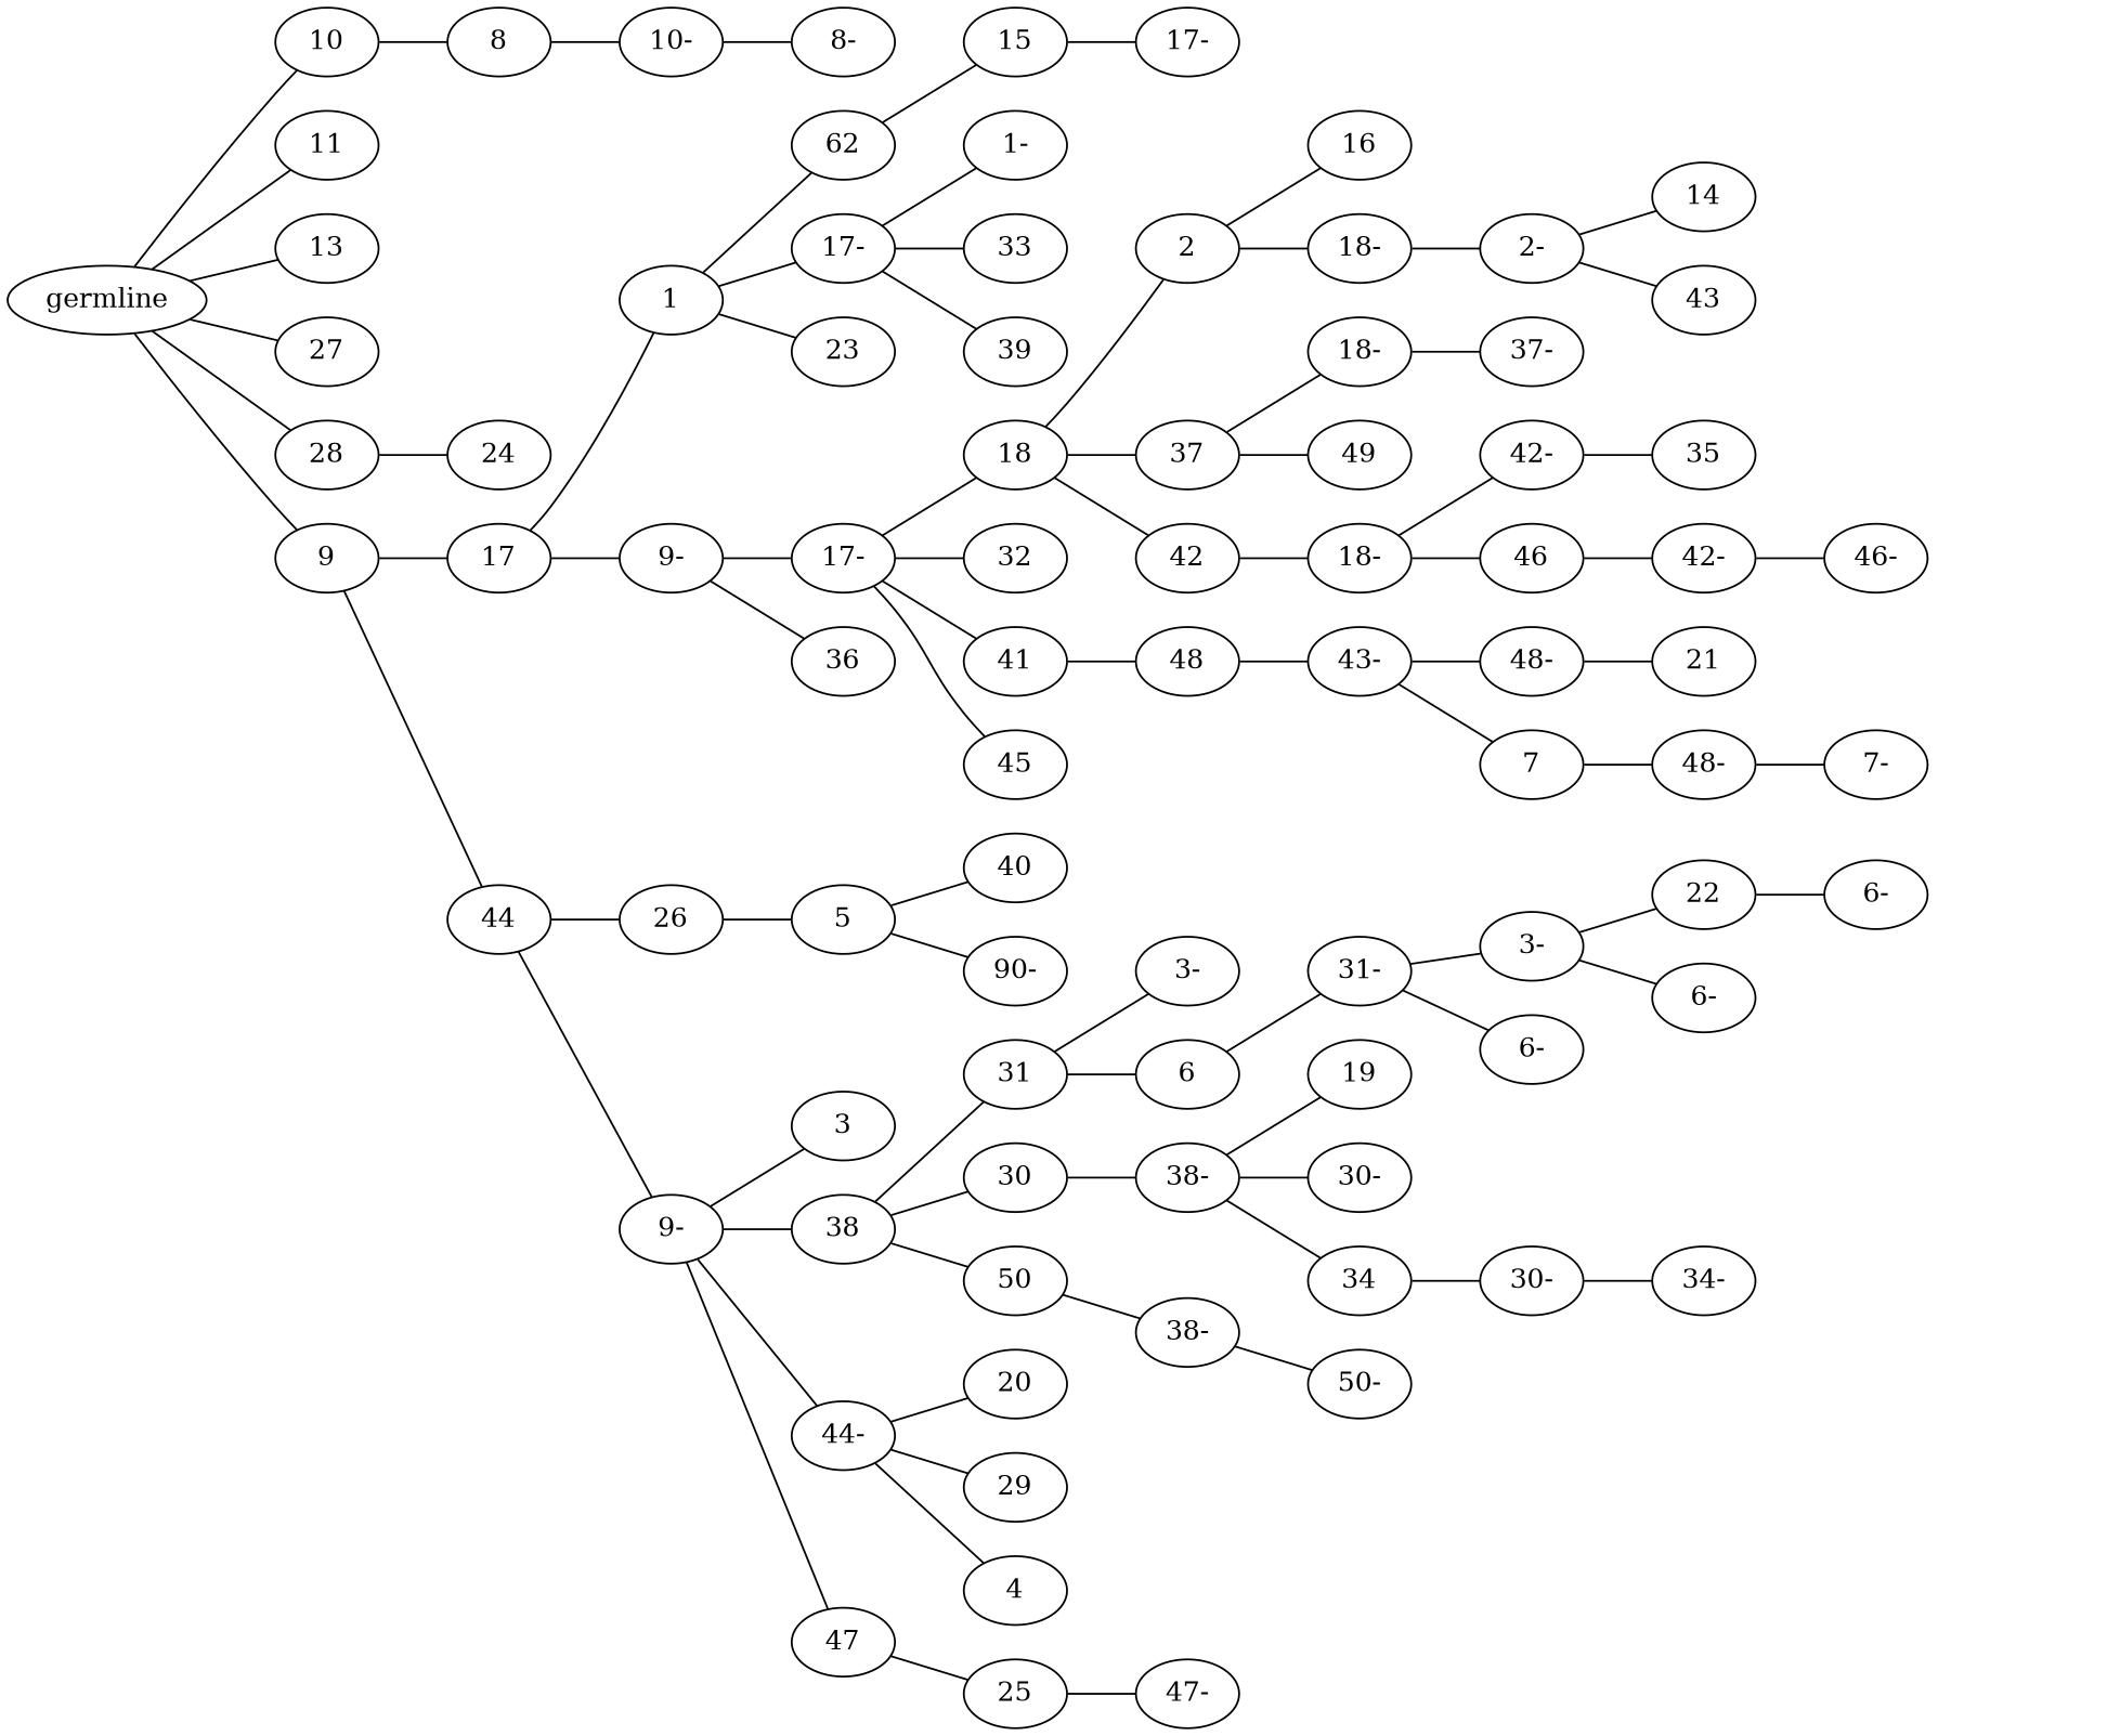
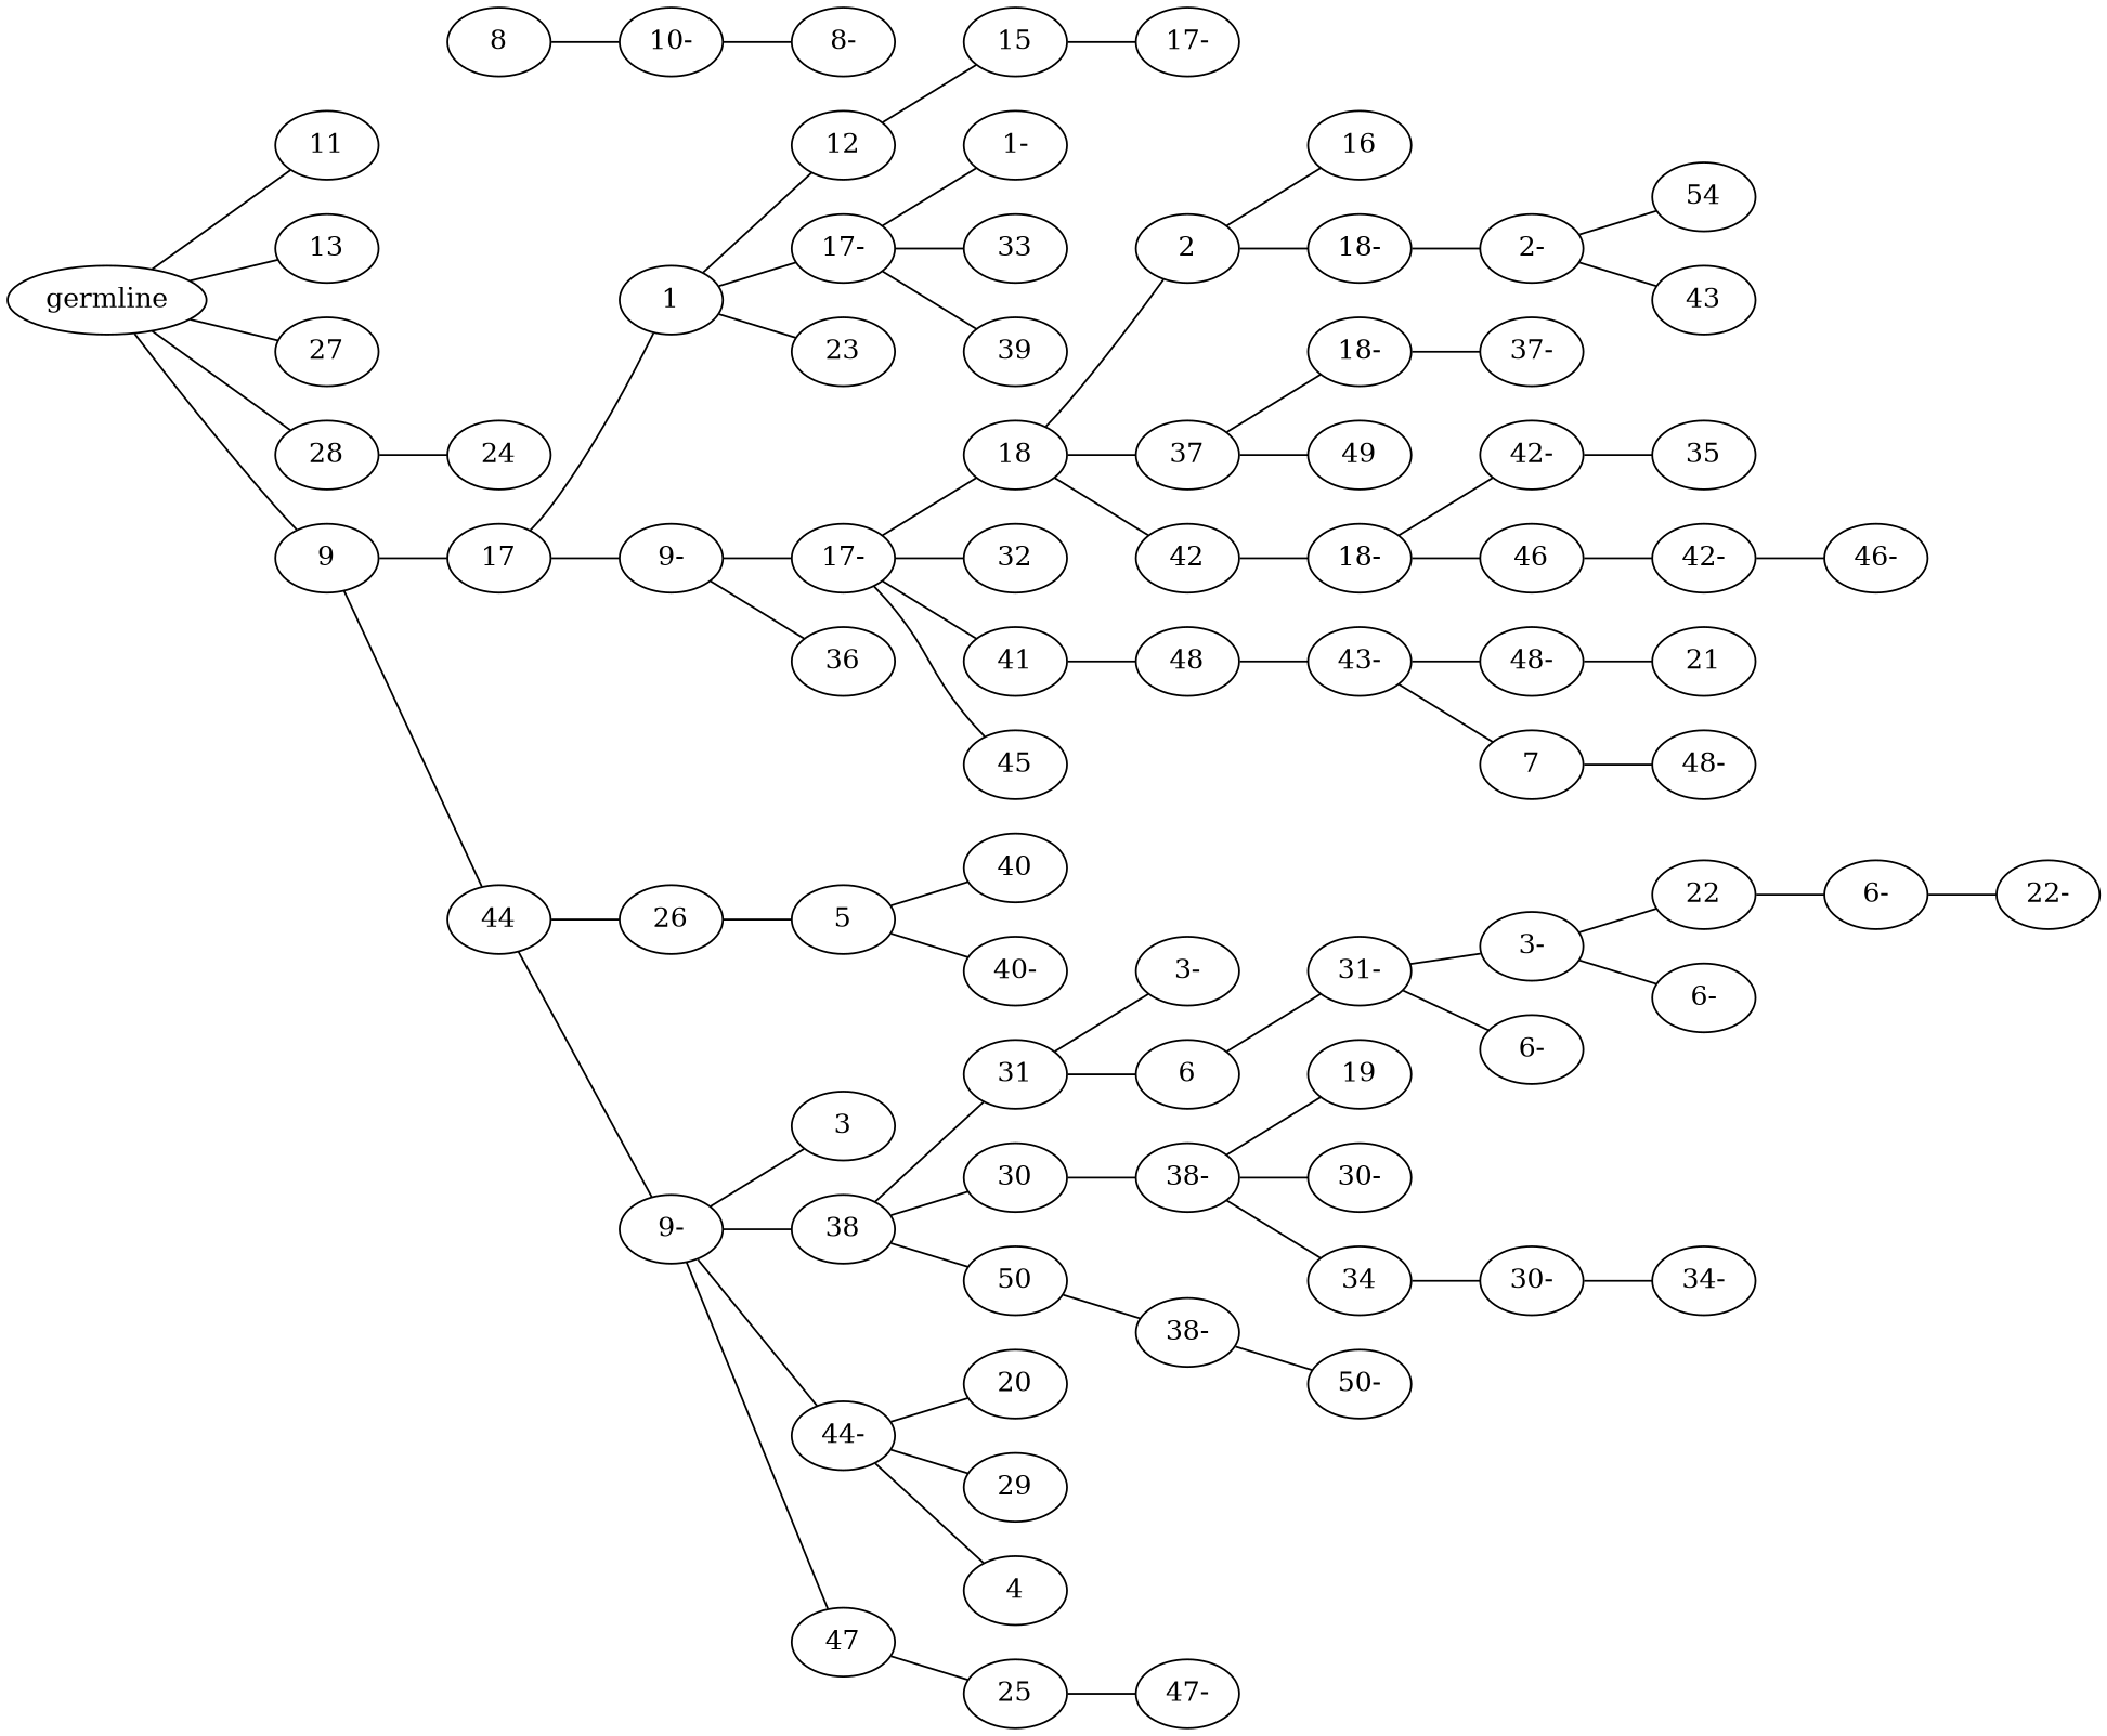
  graph {
    rankdir=LR
    n1 [label=germline]
-   n2 [label=10]
    n3 [label=11]
    n4 [label=13]
    n5 [label=27]
    n6 [label=28]
    n7 [label=9]
    n8 [label=8]
    n9 [label=24]
    n10 [label=17]
    n11 [label=44]
    n12 [label="10-"]
    n13 [label="8-"]
    n14 [label=1]
    n15 [label="9-"]
    n16 [label=26]
    n17 [label="9-"]
-   n18 [label=62]
+   n18 [label=12]
    n19 [label="17-"]
    n20 [label=23]
    n21 [label="17-"]
    n22 [label=36]
    n23 [label=15]
    n24 [label="1-"]
    n25 [label=33]
    n26 [label=39]
    n27 [label="17-"]
    n28 [label=18]
    n29 [label=32]
    n30 [label=41]
    n31 [label=45]
    n32 [label=2]
    n33 [label=37]
    n34 [label=42]
    n35 [label=48]
    n36 [label=16]
    n37 [label="18-"]
    n38 [label="18-"]
    n39 [label=49]
    n40 [label="18-"]
    n41 [label="2-"]
-   n42 [label=14]
+   n42 [label=54]
    n43 [label=43]
    n44 [label="37-"]
    n45 [label="42-"]
    n46 [label=46]
    n47 [label=35]
    n48 [label="42-"]
    n49 [label="46-"]
    n50 [label="43-"]
    n51 [label="48-"]
    n52 [label=7]
    n53 [label=21]
    n54 [label="48-"]
-   n55 [label="7-"]
    n56 [label=5]
    n57 [label=3]
    n58 [label=38]
    n59 [label="44-"]
    n60 [label=47]
    n61 [label=40]
-   n62 [label="90-"]
+   n62 [label="40-"]
    n63 [label=31]
    n64 [label=30]
    n65 [label=50]
    n66 [label=20]
    n67 [label=29]
    n68 [label=4]
    n69 [label=25]
    n70 [label="3-"]
    n71 [label=6]
    n72 [label="31-"]
    n73 [label="3-"]
    n74 [label="6-"]
    n75 [label=22]
    n76 [label="6-"]
    n77 [label="6-"]
+   n78 [label="22-"]
    n79 [label="38-"]
    n80 [label="38-"]
    n81 [label=19]
    n82 [label="30-"]
    n83 [label=34]
    n84 [label="30-"]
    n85 [label="34-"]
    n86 [label="50-"]
    n87 [label="47-"]
-   n1 -- n2
    n1 -- n3
    n1 -- n4
    n1 -- n5
    n1 -- n6
    n1 -- n7
-   n2 -- n8
    n6 -- n9
    n7 -- n10
    n7 -- n11
    n8 -- n12
    n10 -- n14
    n10 -- n15
    n11 -- n16
    n11 -- n17
    n12 -- n13
    n14 -- n18
    n14 -- n19
    n14 -- n20
    n15 -- n21
    n15 -- n22
    n16 -- n56
    n17 -- n57
    n17 -- n58
    n17 -- n59
    n17 -- n60
    n18 -- n23
    n19 -- n24
    n19 -- n25
    n19 -- n26
    n21 -- n28
    n21 -- n29
    n21 -- n30
    n21 -- n31
    n23 -- n27
    n28 -- n32
    n28 -- n33
    n28 -- n34
    n30 -- n35
    n32 -- n36
    n32 -- n37
    n33 -- n38
    n33 -- n39
    n34 -- n40
    n35 -- n50
    n37 -- n41
    n38 -- n44
    n40 -- n45
    n40 -- n46
    n41 -- n42
    n41 -- n43
    n45 -- n47
    n46 -- n48
    n48 -- n49
    n50 -- n51
    n50 -- n52
    n51 -- n53
    n52 -- n54
-   n54 -- n55
    n56 -- n61
    n56 -- n62
    n58 -- n63
    n58 -- n64
    n58 -- n65
    n59 -- n66
    n59 -- n67
    n59 -- n68
    n60 -- n69
    n63 -- n70
    n63 -- n71
    n64 -- n79
    n65 -- n80
    n69 -- n87
    n71 -- n72
    n72 -- n73
    n72 -- n74
    n73 -- n75
    n73 -- n76
    n75 -- n77
+   n77 -- n78
    n79 -- n81
    n79 -- n82
    n79 -- n83
    n80 -- n86
    n83 -- n84
    n84 -- n85
  }
